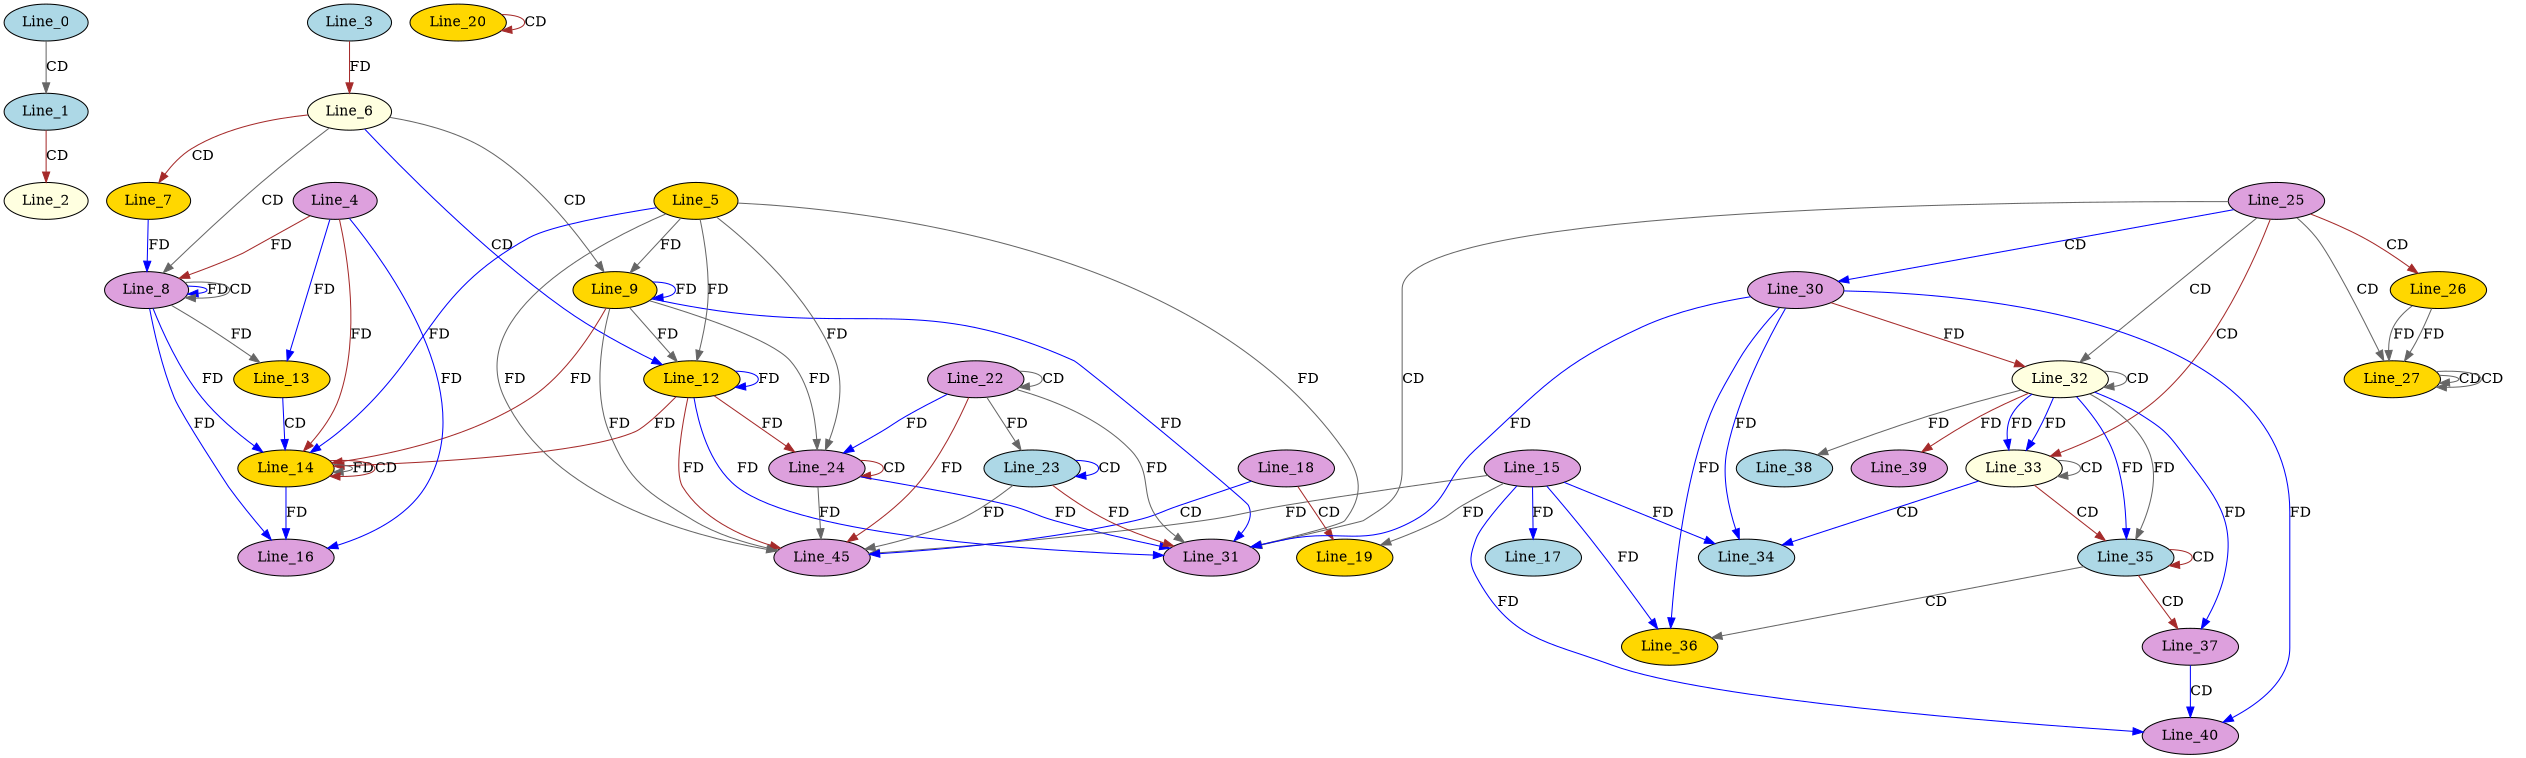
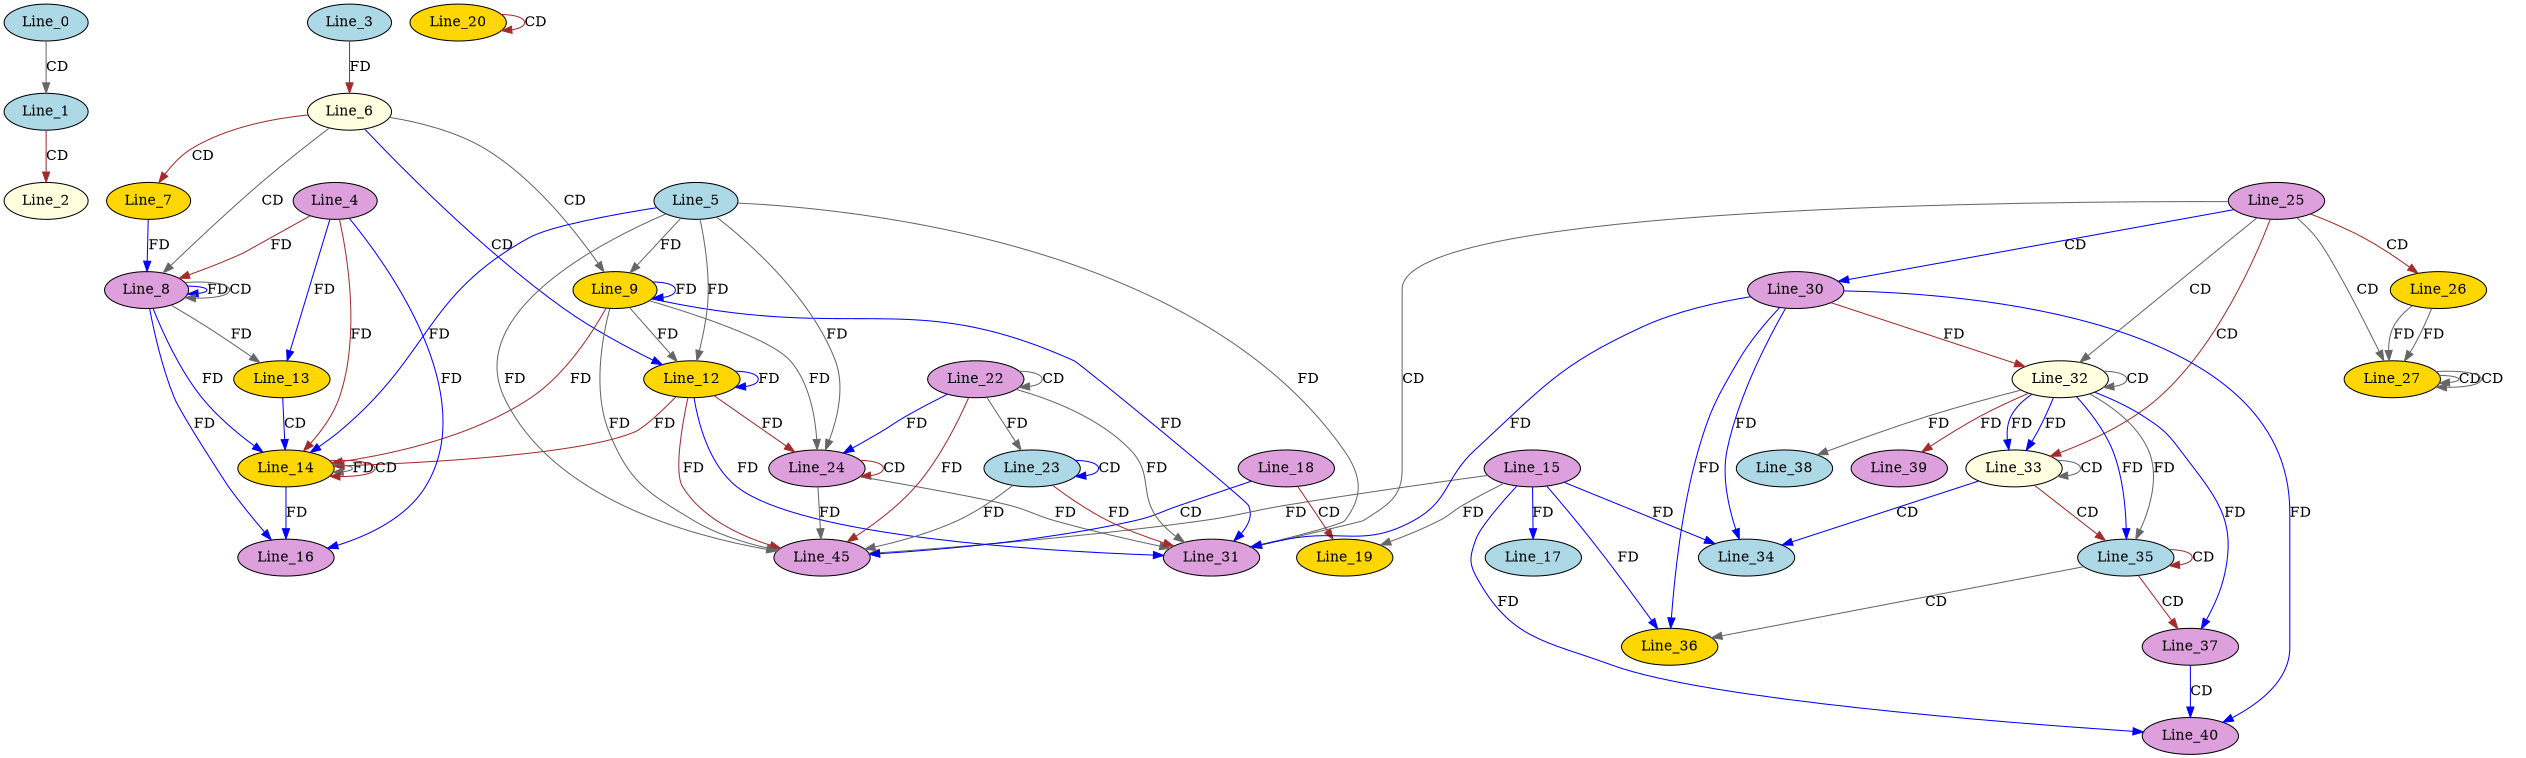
  digraph {
    node [fillcolor=plum style=filled]
    edge [color=gray40]
    Line_0 [fillcolor=lightblue]
    Line_1 [fillcolor=lightblue]
    Line_2 [fillcolor=lightyellow]
    Line_3 [fillcolor=lightblue]
    Line_6 [fillcolor=lightyellow]
    Line_7 [fillcolor=gold]
    Line_8
    Line_9 [fillcolor=gold]
    Line_12 [fillcolor=gold]
    Line_13 [fillcolor=gold]
    Line_14 [fillcolor=gold]
    Line_16
    Line_24
    Line_31
    Line_45
    Line_4
-   Line_5 [fillcolor=gold]
+   Line_5 [fillcolor=lightblue]
    Line_15
    Line_17 [fillcolor=lightblue]
    Line_19 [fillcolor=gold]
    Line_34 [fillcolor=lightblue]
    Line_36 [fillcolor=gold]
    Line_40
    Line_18
    Line_20 [fillcolor=gold]
    Line_22
    Line_23 [fillcolor=lightblue]
    Line_25
    Line_26 [fillcolor=gold]
    Line_27 [fillcolor=gold]
    Line_30
    Line_32 [fillcolor=lightyellow]
    Line_33 [fillcolor=lightyellow]
    Line_35 [fillcolor=lightblue]
    Line_37
    Line_38 [fillcolor=lightblue]
    Line_39
    Line_0 -> Line_1 [label=CD]
    Line_1 -> Line_2 [color=brown label=CD]
    Line_3 -> Line_6 [color=brown label=FD]
    Line_6 -> Line_7 [color=brown label=CD]
    Line_6 -> Line_8 [label=CD]
    Line_6 -> Line_9 [label=CD]
    Line_6 -> Line_12 [color=blue label=CD]
    Line_7 -> Line_8 [color=blue label=FD]
    Line_8 -> Line_8 [color=blue label=FD]
    Line_8 -> Line_8 [label=CD]
    Line_8 -> Line_13 [label=FD]
    Line_8 -> Line_14 [color=blue label=FD]
    Line_8 -> Line_16 [color=blue label=FD]
    Line_9 -> Line_9 [color=blue label=FD]
    Line_9 -> Line_12 [label=FD]
    Line_9 -> Line_14 [color=brown label=FD]
    Line_9 -> Line_24 [label=FD]
    Line_9 -> Line_31 [color=blue label=FD]
    Line_9 -> Line_45 [label=FD]
    Line_12 -> Line_12 [color=blue label=FD]
    Line_12 -> Line_14 [color=brown label=FD]
    Line_12 -> Line_24 [color=brown label=FD]
    Line_12 -> Line_31 [color=blue label=FD]
    Line_12 -> Line_45 [color=brown label=FD]
    Line_13 -> Line_14 [color=blue label=CD]
    Line_14 -> Line_14 [label=FD]
    Line_14 -> Line_14 [color=brown label=CD]
    Line_14 -> Line_16 [color=blue label=FD]
    Line_24 -> Line_24 [color=brown label=CD]
-   Line_24 -> Line_31 [color=blue label=FD]
+   Line_24 -> Line_31 [label=FD]
    Line_24 -> Line_45 [label=FD]
    Line_4 -> Line_8 [color=brown label=FD]
    Line_4 -> Line_13 [color=blue label=FD]
    Line_4 -> Line_14 [color=brown label=FD]
    Line_4 -> Line_16 [color=blue label=FD]
    Line_5 -> Line_9 [label=FD]
    Line_5 -> Line_12 [label=FD]
    Line_5 -> Line_14 [color=blue label=FD]
    Line_5 -> Line_24 [label=FD]
    Line_5 -> Line_31 [label=FD]
    Line_5 -> Line_45 [label=FD]
    Line_15 -> Line_45 [label=FD]
    Line_15 -> Line_17 [color=blue label=FD]
    Line_15 -> Line_19 [label=FD]
    Line_15 -> Line_34 [color=blue label=FD]
    Line_15 -> Line_36 [color=blue label=FD]
    Line_15 -> Line_40 [color=blue label=FD]
    Line_18 -> Line_45 [color=blue label=CD]
    Line_18 -> Line_19 [color=brown label=CD]
    Line_20 -> Line_20 [color=brown label=CD]
    Line_22 -> Line_24 [color=blue label=FD]
    Line_22 -> Line_31 [label=FD]
    Line_22 -> Line_45 [color=brown label=FD]
    Line_22 -> Line_22 [label=CD]
    Line_22 -> Line_23 [label=FD]
    Line_23 -> Line_31 [color=brown label=FD]
    Line_23 -> Line_45 [label=FD]
    Line_23 -> Line_23 [color=blue label=CD]
    Line_25 -> Line_31 [label=CD]
    Line_25 -> Line_26 [color=brown label=CD]
    Line_25 -> Line_27 [label=CD]
    Line_25 -> Line_30 [color=blue label=CD]
    Line_25 -> Line_32 [label=CD]
    Line_25 -> Line_33 [color=brown label=CD]
    Line_26 -> Line_27 [label=FD]
    Line_26 -> Line_27 [label=FD]
    Line_27 -> Line_27 [label=CD]
    Line_27 -> Line_27 [label=CD]
    Line_30 -> Line_31 [color=blue label=FD]
    Line_30 -> Line_34 [color=blue label=FD]
    Line_30 -> Line_36 [color=blue label=FD]
    Line_30 -> Line_40 [color=blue label=FD]
    Line_30 -> Line_32 [color=brown label=FD]
    Line_32 -> Line_32 [label=CD]
    Line_32 -> Line_33 [color=blue label=FD]
    Line_32 -> Line_33 [color=blue label=FD]
    Line_32 -> Line_35 [color=blue label=FD]
    Line_32 -> Line_35 [label=FD]
    Line_32 -> Line_37 [color=blue label=FD]
    Line_32 -> Line_38 [label=FD]
    Line_32 -> Line_39 [color=brown label=FD]
    Line_33 -> Line_34 [color=blue label=CD]
    Line_33 -> Line_33 [label=CD]
    Line_33 -> Line_35 [color=brown label=CD]
    Line_35 -> Line_36 [label=CD]
    Line_35 -> Line_35 [color=brown label=CD]
    Line_35 -> Line_37 [color=brown label=CD]
    Line_37 -> Line_40 [color=blue label=CD]
  }
